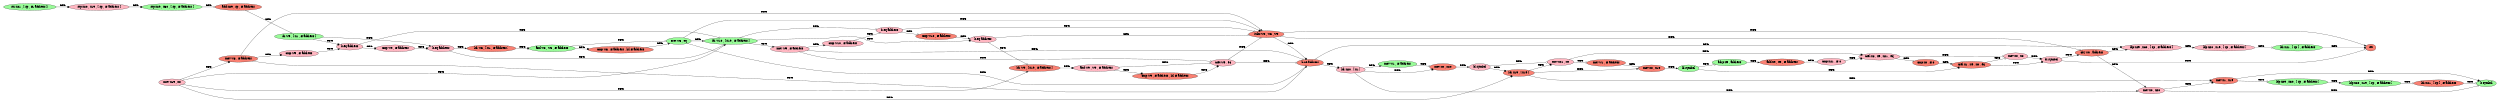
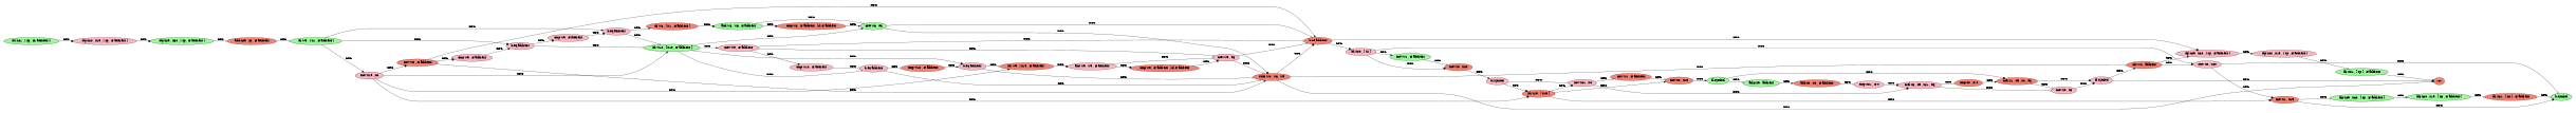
  digraph {
    rankdir=LR
    node [fillcolor=lightpink style=filled]
    edge [arrowhead=odot]
    n1 [fillcolor=palegreen label="str x21 , [ sp , #- address ]!"]
    n2 [label="stp x20 , x19 , [ sp , # address ]"]
    n3 [fillcolor=palegreen label="stp x29 , x30 , [ sp , # address ]"]
    n4 [fillcolor=salmon label="add x29 , sp , # address"]
    n5 [fillcolor=palegreen label="ldr w9 , [ x1 , # address ]"]
    n6 [label="mov x19 , x0"]
    n7 [label="b.eq address"]
    n8 [label="b.eq address"]
    n9 [fillcolor=salmon label="mov w8 , # address"]
    n10 [fillcolor=palegreen label="ldr w10 , [ x19 , # address ]"]
    n11 [fillcolor=salmon label="ldr w9 , [ x19 , # address ]"]
    n12 [fillcolor=salmon label="ldr x19 , [ x19 ]"]
    n13 [label="cmp w9 , # address"]
    n14 [fillcolor=salmon label="ldr w8 , [ x1 , # address ]"]
    n15 [label="cmp w9 , # address"]
    n16 [fillcolor=salmon label="subs w0 , w8 , w9"]
    n17 [fillcolor=salmon label="b.ne address"]
    n18 [label="mov w9 , # address"]
    n19 [label="b.eq address"]
    n20 [label="b.eq address"]
    n21 [label="and w9 , w9 , # address"]
    n22 [label="mov x21 , x0"]
    n23 [fillcolor=salmon label="mov x0 , x19"]
    n24 [fillcolor=salmon label="mov x1 , x19"]
    n25 [fillcolor=salmon label=ret]
    n26 [fillcolor=salmon label="cbz w0 , address"]
    n27 [label="ldp x29 , x30 , [ sp , # address ]"]
    n28 [label="ldr x20 , [ x1 ]"]
    n29 [label="cmp w10 , # address"]
    n30 [label="cset w9 , eq"]
    n31 [fillcolor=salmon label="cmp w10 , # address"]
    n32 [label="mov x0 , x20"]
    n33 [fillcolor=palegreen label="and w8 , w8 , # address"]
    n34 [fillcolor=salmon label="cmp w8 , # address , lsl # address"]
    n35 [fillcolor=palegreen label="cset w8 , eq"]
    n36 [label="ldp x20 , x19 , [ sp , # address ]"]
    n37 [fillcolor=palegreen label="mov w1 , # address"]
    n38 [fillcolor=salmon label="mov x0 , x20"]
    n39 [fillcolor=palegreen label="ldr x21 , [ sp ] , # address"]
    n40 [label="bl symbol"]
    n41 [fillcolor=palegreen label="b symbol"]
    n42 [fillcolor=salmon label="cmp w9 , # address , lsl # address"]
    n43 [fillcolor=salmon label="mov w1 , # address"]
    n44 [label="csel x8 , x9 , x21 , eq"]
    n45 [fillcolor=palegreen label="bl symbol"]
    n46 [fillcolor=palegreen label="ldp x29 , x30 , [ sp , # address ]"]
    n47 [fillcolor=salmon label="cmp x0 , # 0"]
    n48 [label="mov x0 , x8"]
    n49 [fillcolor=palegreen label="adrp x9 , address"]
    n50 [fillcolor=salmon label="csel x1 , x9 , x0 , eq"]
    n51 [fillcolor=salmon label="add x9 , x9 , # address"]
    n52 [label="bl symbol"]
    n53 [label="cmp x21 , # 0"]
    n54 [fillcolor=palegreen label="ldp x20 , x19 , [ sp , # address ]"]
    n55 [fillcolor=salmon label="ldr x21 , [ sp ] , # address"]
    n1 -> n2 [arrowhead=box label=CFG]
    n2 -> n3 [arrowhead=box label=CFG]
    n3 -> n4 [label=CFG]
    n4 -> n5 [label=CFG]
+   n5 -> n6 [arrowhead=normal label=CFG]
    n5 -> n7 [arrowhead=box label=DFG]
    n5 -> n8 [arrowhead=normal label=DFG]
    n6 -> n9 [arrowhead=box label=CFG]
    n6 -> n10 [arrowhead=normal label=DFG]
    n6 -> n11 [arrowhead=normal label=DFG]
    n6 -> n12 [arrowhead=box label=DFG]
    n7 -> n10 [label=CFG]
    n7 -> n13 [arrowhead=box label=CFG]
    n8 -> n10 [label=CFG]
    n8 -> n14 [arrowhead=normal label=CFG]
    n9 -> n15 [arrowhead=box label=CFG]
    n9 -> n16 [arrowhead=normal label=DFG]
    n9 -> n17 [arrowhead=normal label=DFG]
    n10 -> n18 [arrowhead=normal label=CFG]
    n10 -> n19 [label=DFG]
    n10 -> n20 [arrowhead=box label=DFG]
    n11 -> n21 [arrowhead=box label=DFG]
    n12 -> n22 [arrowhead=box label=CFG]
    n12 -> n23 [arrowhead=normal label=DFG]
    n12 -> n24 [arrowhead=box label=DFG]
    n13 -> n8 [arrowhead=box label=CFG]
    n14 -> n33 [arrowhead=box label=DFG]
    n15 -> n7 [arrowhead=normal label=CFG]
    n16 -> n17 [arrowhead=box label=CFG]
    n16 -> n25 [arrowhead=normal label=DFG]
    n16 -> n26 [label=DFG]
    n17 -> n27 [arrowhead=box label=CFG]
    n17 -> n28 [arrowhead=box label=CFG]
    n18 -> n17 [label=DFG]
    n18 -> n29 [arrowhead=normal label=CFG]
    n18 -> n30 [label=DFG]
    n19 -> n16 [label=CFG]
    n19 -> n31 [label=CFG]
    n20 -> n11 [label=CFG]
    n20 -> n16 [label=CFG]
    n21 -> n30 [label=DFG]
    n21 -> n42 [arrowhead=box label=CFG]
    n22 -> n43 [label=CFG]
    n22 -> n44 [arrowhead=box label=DFG]
    n23 -> n45 [arrowhead=normal label=DFG]
    n24 -> n41 [arrowhead=box label=DFG]
    n24 -> n46 [label=CFG]
    n26 -> n27 [arrowhead=normal label=CFG]
    n26 -> n32 [arrowhead=normal label=CFG]
    n27 -> n36 [arrowhead=normal label=CFG]
    n28 -> n32 [arrowhead=normal label=DFG]
    n28 -> n37 [arrowhead=normal label=CFG]
    n28 -> n38 [arrowhead=box label=DFG]
    n29 -> n19 [label=CFG]
    n30 -> n16 [label=DFG]
    n30 -> n17 [label=DFG]
    n31 -> n20 [arrowhead=normal label=CFG]
    n32 -> n24 [arrowhead=box label=CFG]
    n32 -> n41 [label=DFG]
    n33 -> n34 [arrowhead=box label=CFG]
    n33 -> n35 [label=DFG]
    n34 -> n35 [arrowhead=normal label=CFG]
-   n35 -> n10 [arrowhead=normal label=CFG]
+   n10 -> n35 [arrowhead=normal label=CFG]
    n35 -> n16 [arrowhead=box label=DFG]
    n35 -> n17 [label=DFG]
    n36 -> n39 [label=CFG]
    n37 -> n38 [label=CFG]
    n38 -> n40 [arrowhead=normal label=DFG]
    n39 -> n25 [arrowhead=box label=CFG]
    n40 -> n12 [arrowhead=box label=CFG]
    n40 -> n22 [label=DFG]
    n42 -> n30 [arrowhead=box label=CFG]
    n43 -> n23 [label=CFG]
    n44 -> n47 [label=CFG]
    n44 -> n48 [label=DFG]
    n45 -> n49 [label=CFG]
    n45 -> n50 [arrowhead=box label=DFG]
    n46 -> n54 [arrowhead=normal label=CFG]
    n47 -> n50 [arrowhead=normal label=CFG]
    n48 -> n52 [arrowhead=box label=DFG]
    n49 -> n51 [arrowhead=normal label=CFG]
    n50 -> n48 [label=CFG]
    n50 -> n52 [arrowhead=box label=DFG]
    n51 -> n53 [label=CFG]
    n52 -> n25 [label=DFG]
    n52 -> n26 [arrowhead=normal label=DFG]
    n53 -> n44 [arrowhead=box label=CFG]
    n54 -> n55 [label=CFG]
    n55 -> n41 [label=CFG]
  }
